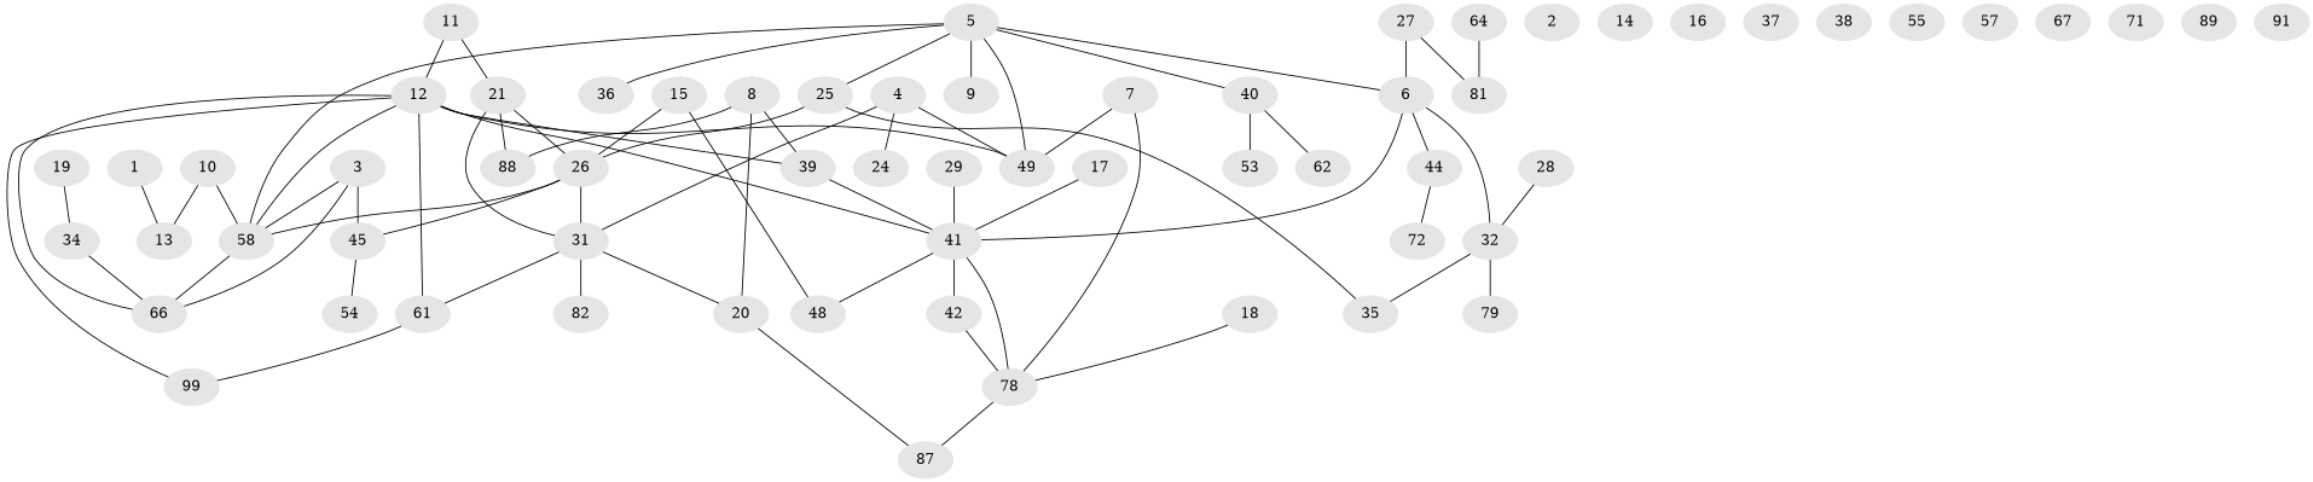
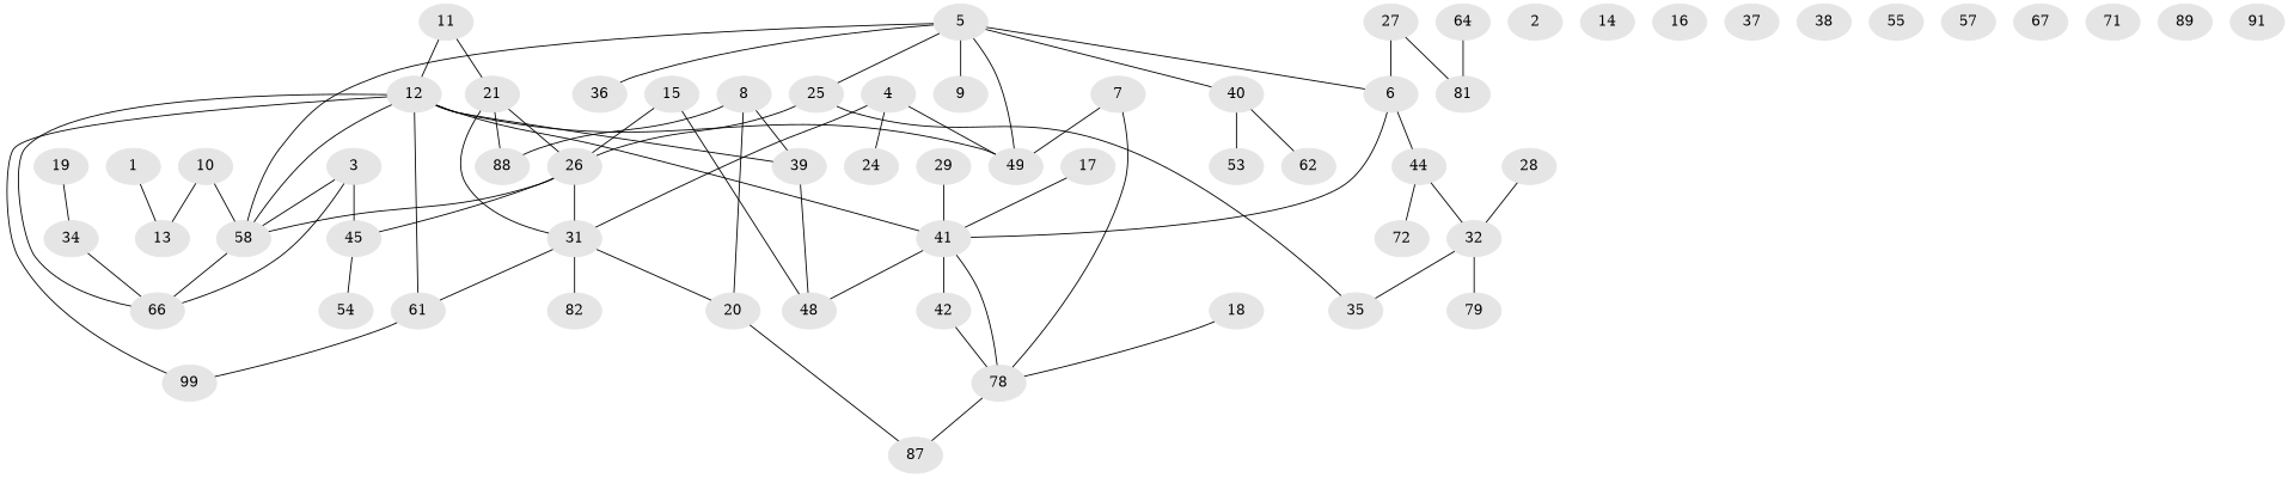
  graph {
    node [color=gray90 style=filled]
    1 [super="+30"]
    13 [super="+74"]
    2
    3 [super="+52"]
    45 [super="+84"]
    58 [super="+59"]
    66
    54
    4
    24
    31 [super="+33"]
    49 [super="+75"]
    20 [super="+46"]
    61 [super="+76"]
    82
    5 [super="+63"]
    6 [super="+70"]
    9 [super="+22"]
    25 [super="+68"]
    36
    40 [super="+73"]
    32 [super="+51"]
    41 [super="+47"]
    44
    26 [super="+60"]
    35
    53
    62
    79
    78 [super="+80"]
    48 [super="+56"]
    42
    72 [super="+92"]
    7
    87
    8 [super="+83"]
    39
    88
    10
    11 [super="+65"]
    12 [super="+69"]
    21 [super="+50"]
    n43 [label=99]
    14
    15 [super="+85"]
    16
    17
    18
    34 [super="+86"]
    19
    27 [super="+43"]
    81 [super="+93"]
    28 [super="+77"]
    29
    37
    38
    55
    57
    64
    67
    71
    89
    91
    1 -- 13
    3 -- 45
    3 -- 58
    3 -- 66
    45 -- 54
    58 -- 66
    4 -- 24
    4 -- 31
    4 -- 49
    31 -- 20
    31 -- 61
    31 -- 82
    20 -- 87
    61 -- n43
    5 -- 58
    5 -- 49
    5 -- 6
    5 -- 9
    5 -- 25
    5 -- 36
    5 -- 40
-   6 -- 32
+   44 -- 32
    6 -- 41
    6 -- 44
    25 -- 26
    25 -- 35
    40 -- 53
    40 -- 62
    32 -- 35
    32 -- 79
    41 -- 78
    41 -- 48
    41 -- 42
    44 -- 72
    26 -- 45
    26 -- 58
    26 -- 31 [weight=2]
    78 -- 87
    42 -- 78
    7 -- 49
    7 -- 78
    8 -- 20
    8 -- 39
    8 -- 88
-   39 -- 41
+   39 -- 48
    10 -- 13
    10 -- 58
    11 -- 12
    11 -- 21
    12 -- 58
    12 -- 66
    12 -- 49
    12 -- 61
    12 -- 41
    12 -- 39
    12 -- n43
    21 -- 31
    21 -- 26
    21 -- 88
    15 -- 26
    15 -- 48
    17 -- 41
    18 -- 78
    34 -- 66
    19 -- 34
    27 -- 6
    27 -- 81
    28 -- 32
    29 -- 41
    64 -- 81
  }
